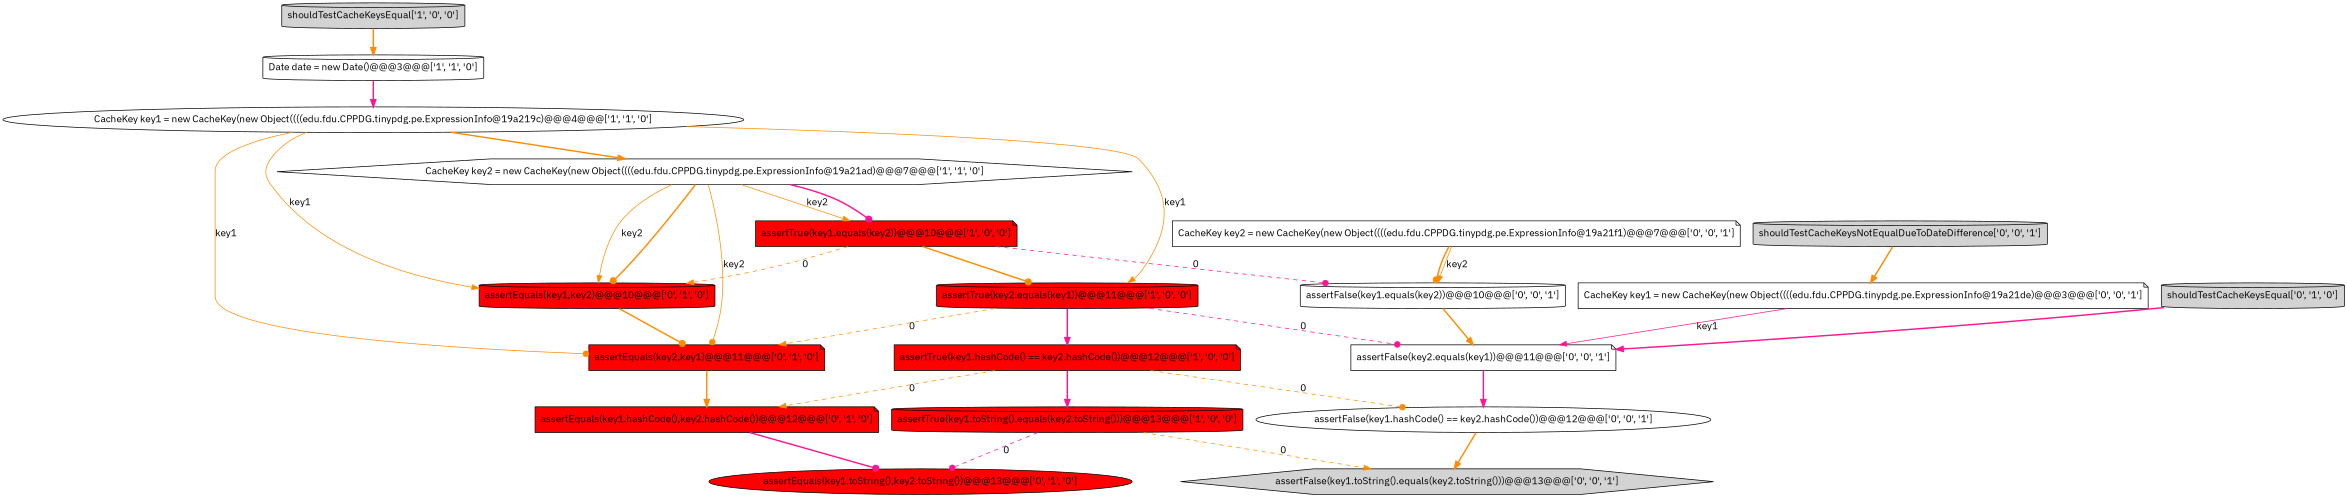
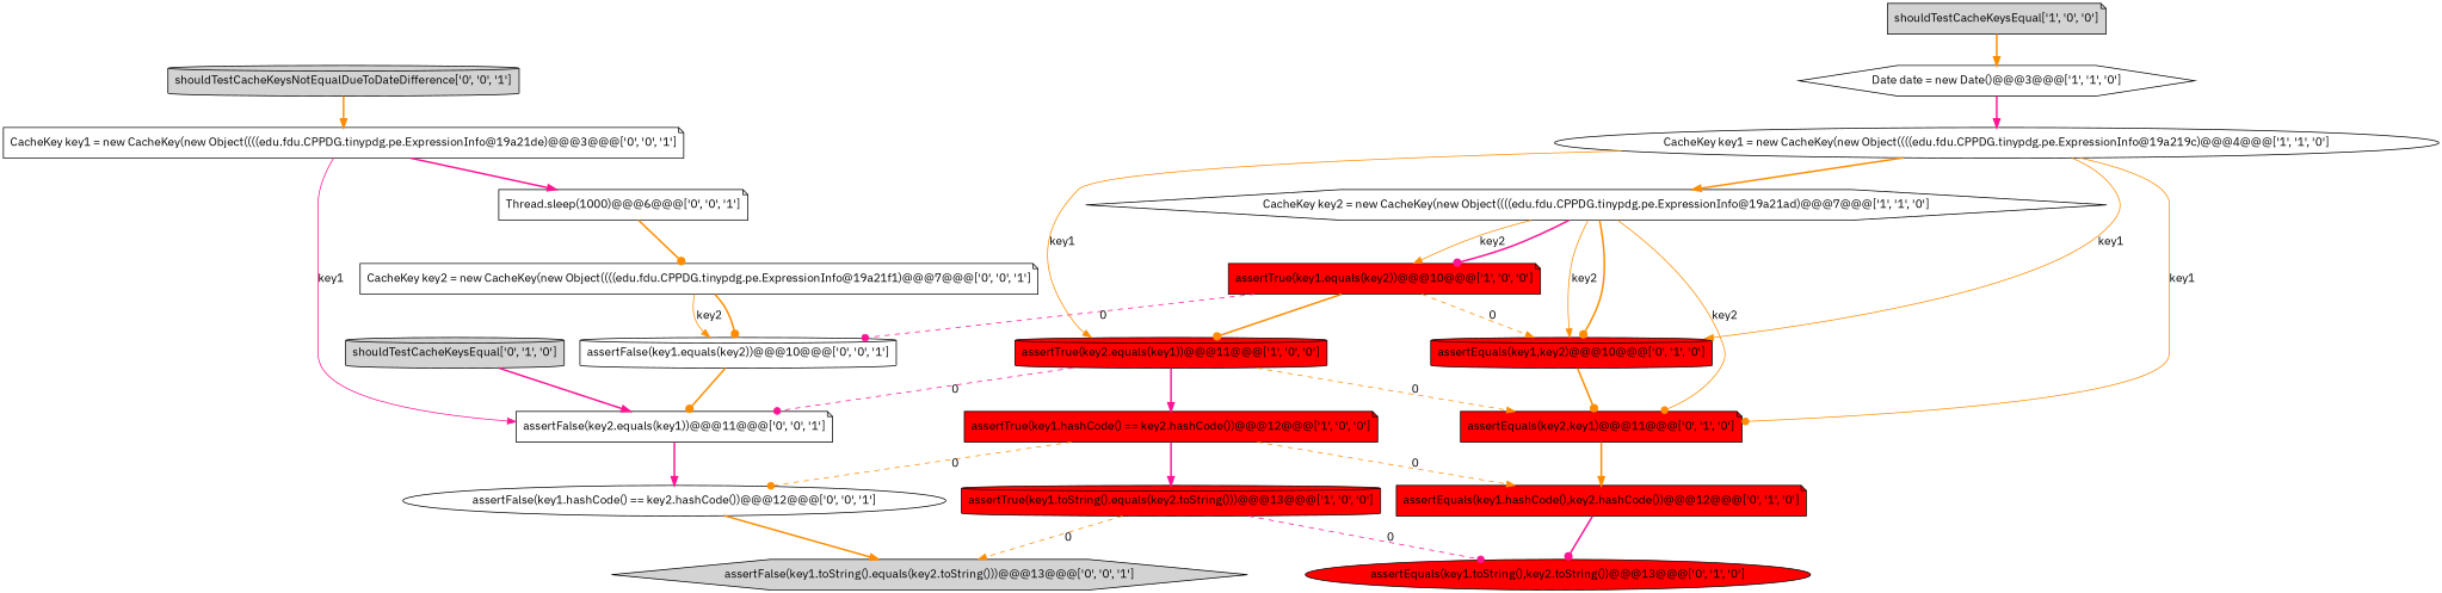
  digraph {
    fontname="IBM Plex Sans"
    node [fillcolor=white fontname="IBM Plex Sans" shape=note style=filled]
    edge [arrowhead=normal color=darkorange fontname="IBM Plex Sans" style=bold]
    n1 [label="CacheKey key2 = new CacheKey(new Object((((edu.fdu.CPPDG.tinypdg.pe.ExpressionInfo@19a21ad)@@@7@@@['1', '1', '0']" shape=hexagon]
    n2 [fillcolor=red label="assertEquals(key2,key1)@@@11@@@['0', '1', '0']"]
    n3 [fillcolor=red label="assertTrue(key1.equals(key2))@@@10@@@['1', '0', '0']"]
    n4 [fillcolor=red label="assertEquals(key1,key2)@@@10@@@['0', '1', '0']" shape=cylinder]
    n5 [fillcolor=red label="assertEquals(key1.hashCode(),key2.hashCode())@@@12@@@['0', '1', '0']"]
    n6 [fillcolor=red label="assertTrue(key2.equals(key1))@@@11@@@['1', '0', '0']" shape=cylinder]
    n7 [label="assertFalse(key1.equals(key2))@@@10@@@['0', '0', '1']" shape=cylinder]
    n8 [label="CacheKey key1 = new CacheKey(new Object((((edu.fdu.CPPDG.tinypdg.pe.ExpressionInfo@19a21de)@@@3@@@['0', '0', '1']"]
    n9 [label="assertFalse(key2.equals(key1))@@@11@@@['0', '0', '1']"]
+   n10 [label="Thread.sleep(1000)@@@6@@@['0', '0', '1']"]
    n11 [label="assertFalse(key1.hashCode() == key2.hashCode())@@@12@@@['0', '0', '1']" shape=ellipse]
    n12 [label="CacheKey key2 = new CacheKey(new Object((((edu.fdu.CPPDG.tinypdg.pe.ExpressionInfo@19a21f1)@@@7@@@['0', '0', '1']"]
    n13 [fillcolor=lightgray label="assertFalse(key1.toString().equals(key2.toString()))@@@13@@@['0', '0', '1']" shape=hexagon]
-   n14 [label="Date date = new Date()@@@3@@@['1', '1', '0']" shape=cylinder]
+   n14 [label="Date date = new Date()@@@3@@@['1', '1', '0']" shape=hexagon]
    n15 [label="CacheKey key1 = new CacheKey(new Object((((edu.fdu.CPPDG.tinypdg.pe.ExpressionInfo@19a219c)@@@4@@@['1', '1', '0']" shape=ellipse]
    n16 [fillcolor=red label="assertTrue(key1.hashCode() == key2.hashCode())@@@12@@@['1', '0', '0']"]
    n17 [fillcolor=red label="assertTrue(key1.toString().equals(key2.toString()))@@@13@@@['1', '0', '0']" shape=cylinder]
    n18 [fillcolor=red label="assertEquals(key1.toString(),key2.toString())@@@13@@@['0', '1', '0']" shape=ellipse]
    n19 [fillcolor=lightgray label="shouldTestCacheKeysNotEqualDueToDateDifference['0', '0', '1']" shape=cylinder]
-   n20 [fillcolor=lightgray label="shouldTestCacheKeysEqual['1', '0', '0']" shape=cylinder]
+   n20 [fillcolor=lightgray label="shouldTestCacheKeysEqual['1', '0', '0']"]
    n21 [fillcolor=lightgray label="shouldTestCacheKeysEqual['0', '1', '0']" shape=cylinder]
    n1 -> n2 [arrowhead=dot label=key2 style=solid]
    n1 -> n3 [label=key2 style=solid]
    n1 -> n3 [arrowhead=dot color=deeppink]
    n1 -> n4 [arrowhead=dot]
    n1 -> n4 [label=key2 style=solid]
    n2 -> n5
    n3 -> n4 [label=0 style=dashed]
    n3 -> n6 [arrowhead=dot]
    n3 -> n7 [arrowhead=dot color=deeppink label=0 style=dashed]
    n4 -> n2 [arrowhead=dot]
    n5 -> n18 [arrowhead=dot color=deeppink]
    n6 -> n2 [label=0 style=dashed]
    n6 -> n9 [arrowhead=dot color=deeppink label=0 style=dashed]
    n6 -> n16 [color=deeppink]
-   n7 -> n9
+   n7 -> n9 [arrowhead=dot]
    n8 -> n9 [color=deeppink label=key1 style=solid]
+   n8 -> n10 [color=deeppink]
    n9 -> n11 [color=deeppink]
+   n10 -> n12 [arrowhead=dot]
    n11 -> n13
    n12 -> n7 [arrowhead=dot]
    n12 -> n7 [label=key2 style=solid]
    n14 -> n15 [color=deeppink]
    n15 -> n1
    n15 -> n2 [arrowhead=dot label=key1 style=solid]
    n15 -> n4 [label=key1 style=solid]
    n15 -> n6 [label=key1 style=solid]
    n16 -> n5 [label=0 style=dashed]
    n16 -> n11 [arrowhead=dot label=0 style=dashed]
    n16 -> n17 [color=deeppink]
    n17 -> n13 [label=0 style=dashed]
    n17 -> n18 [arrowhead=dot color=deeppink label=0 style=dashed]
    n19 -> n8
    n20 -> n14
    n21 -> n9 [color=deeppink]
  }
